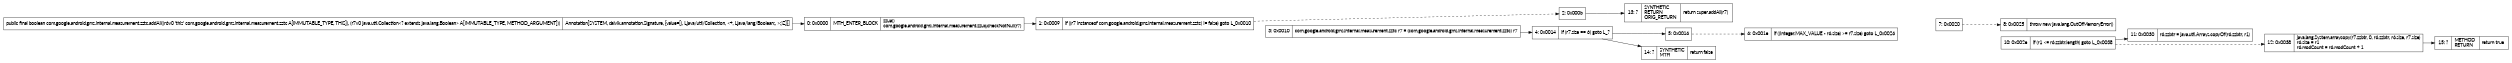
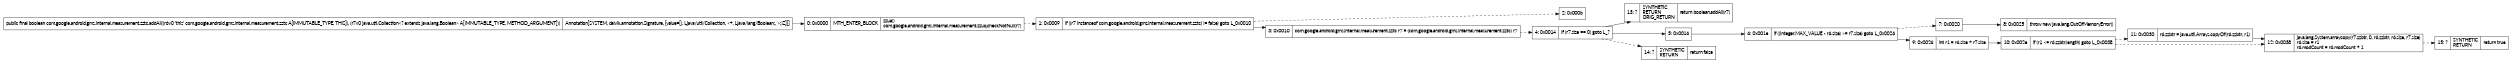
  digraph {
    fontname=Lato
    rankdir=LR
    node [fontname=Lato shape=record]
    edge [fontname=Lato]
    n1 [label="{0\:\ 0x0000|MTH_ENTER_BLOCK\l|zzua()\lcom.google.android.gms.internal.measurement.zzuq.checkNotNull(r7)\l}"]
    n2 [label="{1\:\ 0x0009|if ((r7 instanceof com.google.android.gms.internal.measurement.zztc) != false) goto L_0x0010\l}"]
    n3 [label="{2\:\ 0x000b}"]
    n4 [label="{3\:\ 0x0010|com.google.android.gms.internal.measurement.zztc r7 = (com.google.android.gms.internal.measurement.zztc) r7\l}"]
-   n5 [label="{13\:\ ?|SYNTHETIC\lRETURN\lORIG_RETURN\l|return super.addAll(r7)\l}"]
-   n6 [label="{4\:\ 0x0014|if (r7.size == 6) goto L_?\l}"]
+   n5 [label="{13\:\ ?|SYNTHETIC\lRETURN\lORIG_RETURN\l|return boolean.addAll(r7)\l}"]
+   n6 [label="{4\:\ 0x0014|if (r7.size == 0) goto L_?\l}"]
    n7 [label="{5\:\ 0x0016}"]
-   n8 [label="{14\:\ ?|SYNTHETIC\lMTH\l|return false\l}"]
+   n8 [label="{14\:\ ?|SYNTHETIC\lRETURN\l|return false\l}"]
    n9 [label="{6\:\ 0x001e|if ((Integer.MAX_VALUE \- r6.size) \>= r7.size) goto L_0x0026\l}"]
    n10 [label="{7\:\ 0x0020}"]
+   n11 [label="{9\:\ 0x0026|int r1 = r6.size + r7.size\l}"]
    n12 [label="{8\:\ 0x0025|throw new java.lang.OutOfMemoryError()\l}"]
    n13 [label="{10\:\ 0x002e|if (r1 \<= r6.zzbtr.length) goto L_0x0038\l}"]
    n14 [label="{11\:\ 0x0030|r6.zzbtr = java.util.Arrays.copyOf(r6.zzbtr, r1)\l}"]
    n15 [label="{12\:\ 0x0038|java.lang.System.arraycopy(r7.zzbtr, 0, r6.zzbtr, r6.size, r7.size)\lr6.size = r1\lr6.modCount = r6.modCount + 1\l}"]
-   n16 [label="{15\:\ ?|METHOD\lRETURN\l|return true\l}"]
+   n16 [label="{15\:\ ?|SYNTHETIC\lRETURN\l|return true\l}"]
    n17 [label="{public final boolean com.google.android.gms.internal.measurement.zztc.addAll((r6v0 'this' com.google.android.gms.internal.measurement.zztc A[IMMUTABLE_TYPE, THIS]), (r7v0 java.util.Collection\<? extends java.lang.Boolean\> A[IMMUTABLE_TYPE, METHOD_ARGUMENT]))  | Annotation[SYSTEM, dalvik.annotation.Signature, \{value=[(, Ljava\/util\/Collection, \<+, Ljava\/lang\/Boolean;, \>;)Z]\}]\l}"]
-   n1 -> n2
+   n1 -> n2 [style=dashed]
    n2 -> n3 [style=dashed]
-   n3 -> n5
-   n4 -> n6
+   n2 -> n4
+   n6 -> n5
+   n4 -> n6 [style=dashed]
    n6 -> n7 [style=solid]
-   n6 -> n8
-   n7 -> n9 [style=dashed]
-   n10 -> n12 [style=dashed]
-   n13 -> n14 [style=solid]
+   n6 -> n8 [style=dashed]
+   n7 -> n9
+   n9 -> n10 [style=dashed]
+   n9 -> n11
+   n10 -> n12
+   n11 -> n13
+   n13 -> n14 [style=dashed]
    n13 -> n15 [style=dashed]
-   n15 -> n16
+   n14 -> n15
+   n15 -> n16 [style=dashed]
    n17 -> n1
  }
